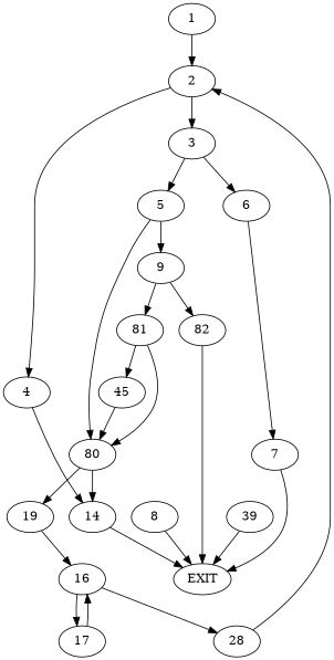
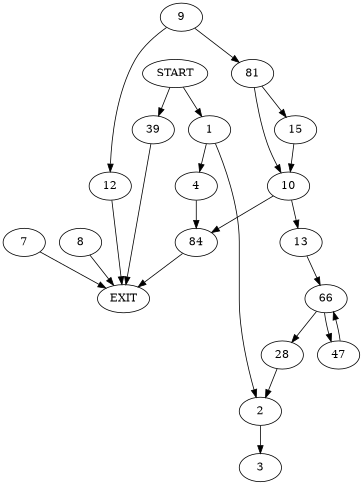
  digraph {
+   n1 [label=START]
    1
    n3 [label=39]
    2
    n5 [label=EXIT]
    3
    4
-   5
-   6
-   14
+   14 [label=84]
    9
-   10 [label=80]
+   10
    7
    n14 [label=81]
-   12 [label=82]
-   13 [label=19]
+   12
+   13
    8
-   15 [label=45]
-   16
-   17
+   15
+   16 [label=66]
+   17 [label=47]
    n21 [label=28]
+   n1 -> 1
+   n1 -> n3
    1 -> 2
    n3 -> n5
    2 -> 3
-   2 -> 4
-   3 -> 5
-   3 -> 6
+   1 -> 4
    4 -> 14
-   5 -> 9
-   5 -> 10
-   6 -> 7
    14 -> n5
    9 -> n14
    9 -> 12
    10 -> 14
    10 -> 13
    7 -> n5
    n14 -> 10
    n14 -> 15
    12 -> n5
    13 -> 16
    8 -> n5
    15 -> 10
    16 -> 17
    16 -> n21
    17 -> 16
    n21 -> 2
  }
